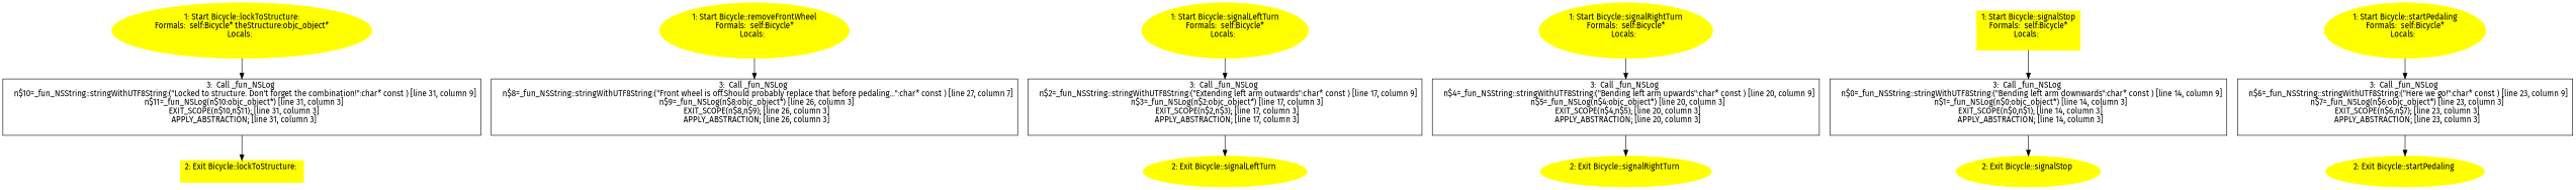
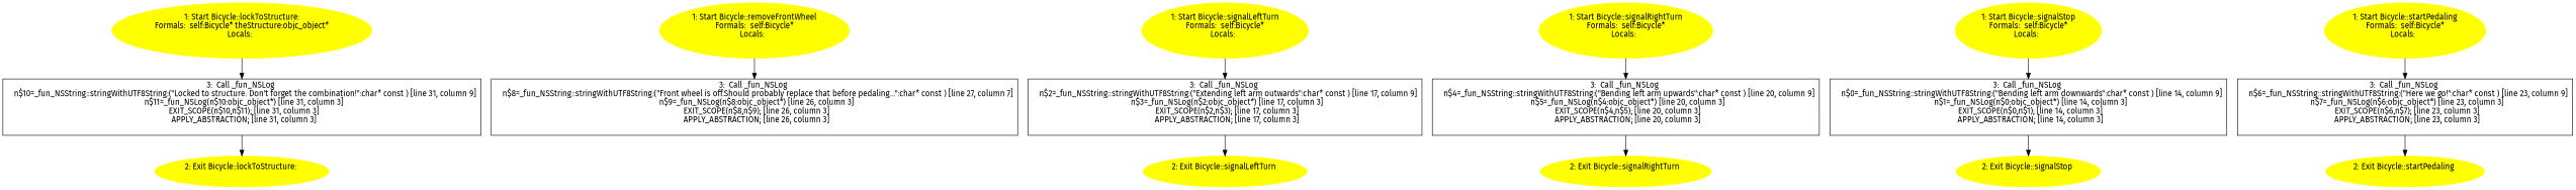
  digraph {
    fontname="Fira Sans"
    node [color=yellow fontname="Fira Sans" style=filled]
    edge [fontname="Fira Sans"]
    n1 [label="1: Start Bicycle::lockToStructure:\nFormals:  self:Bicycle* theStructure:objc_object*\nLocals:  \n  "]
    n2 [label="3:  Call _fun_NSLog \n   n$10=_fun_NSString::stringWithUTF8String:(\"Locked to structure. Don't forget the combination!\":char* const ) [line 31, column 9]\n  n$11=_fun_NSLog(n$10:objc_object*) [line 31, column 3]\n  EXIT_SCOPE(n$10,n$11); [line 31, column 3]\n  APPLY_ABSTRACTION; [line 31, column 3]\n " shape=box color="" style=""]
-   n3 [label="2: Exit Bicycle::lockToStructure: \n  " shape=box]
+   n3 [label="2: Exit Bicycle::lockToStructure: \n  "]
    n4 [label="1: Start Bicycle::removeFrontWheel\nFormals:  self:Bicycle*\nLocals:  \n  "]
    n5 [label="3:  Call _fun_NSLog \n   n$8=_fun_NSString::stringWithUTF8String:(\"Front wheel is off.Should probably replace that before pedaling...\":char* const ) [line 27, column 7]\n  n$9=_fun_NSLog(n$8:objc_object*) [line 26, column 3]\n  EXIT_SCOPE(n$8,n$9); [line 26, column 3]\n  APPLY_ABSTRACTION; [line 26, column 3]\n " shape=box color="" style=""]
    n6 [label="1: Start Bicycle::signalLeftTurn\nFormals:  self:Bicycle*\nLocals:  \n  "]
    n7 [label="3:  Call _fun_NSLog \n   n$2=_fun_NSString::stringWithUTF8String:(\"Extending left arm outwards\":char* const ) [line 17, column 9]\n  n$3=_fun_NSLog(n$2:objc_object*) [line 17, column 3]\n  EXIT_SCOPE(n$2,n$3); [line 17, column 3]\n  APPLY_ABSTRACTION; [line 17, column 3]\n " shape=box color="" style=""]
    n8 [label="2: Exit Bicycle::signalLeftTurn \n  "]
    n9 [label="1: Start Bicycle::signalRightTurn\nFormals:  self:Bicycle*\nLocals:  \n  "]
    n10 [label="3:  Call _fun_NSLog \n   n$4=_fun_NSString::stringWithUTF8String:(\"Bending left arm upwards\":char* const ) [line 20, column 9]\n  n$5=_fun_NSLog(n$4:objc_object*) [line 20, column 3]\n  EXIT_SCOPE(n$4,n$5); [line 20, column 3]\n  APPLY_ABSTRACTION; [line 20, column 3]\n " shape=box color="" style=""]
    n11 [label="2: Exit Bicycle::signalRightTurn \n  "]
-   n12 [label="1: Start Bicycle::signalStop\nFormals:  self:Bicycle*\nLocals:  \n  " shape=box]
+   n12 [label="1: Start Bicycle::signalStop\nFormals:  self:Bicycle*\nLocals:  \n  "]
    n13 [label="3:  Call _fun_NSLog \n   n$0=_fun_NSString::stringWithUTF8String:(\"Bending left arm downwards\":char* const ) [line 14, column 9]\n  n$1=_fun_NSLog(n$0:objc_object*) [line 14, column 3]\n  EXIT_SCOPE(n$0,n$1); [line 14, column 3]\n  APPLY_ABSTRACTION; [line 14, column 3]\n " shape=box color="" style=""]
    n14 [label="2: Exit Bicycle::signalStop \n  "]
    n15 [label="1: Start Bicycle::startPedaling\nFormals:  self:Bicycle*\nLocals:  \n  "]
    n16 [label="3:  Call _fun_NSLog \n   n$6=_fun_NSString::stringWithUTF8String:(\"Here we go!\":char* const ) [line 23, column 9]\n  n$7=_fun_NSLog(n$6:objc_object*) [line 23, column 3]\n  EXIT_SCOPE(n$6,n$7); [line 23, column 3]\n  APPLY_ABSTRACTION; [line 23, column 3]\n " shape=box color="" style=""]
    n17 [label="2: Exit Bicycle::startPedaling \n  "]
    n1 -> n2
    n2 -> n3
    n4 -> n5
    n6 -> n7
    n7 -> n8
    n9 -> n10
    n10 -> n11
    n12 -> n13
    n13 -> n14
    n15 -> n16
    n16 -> n17
  }
